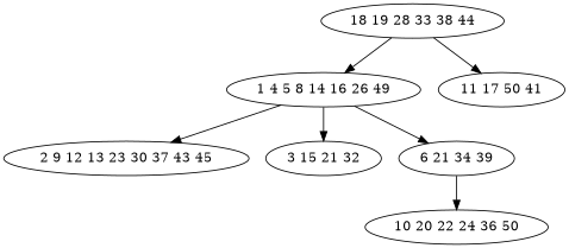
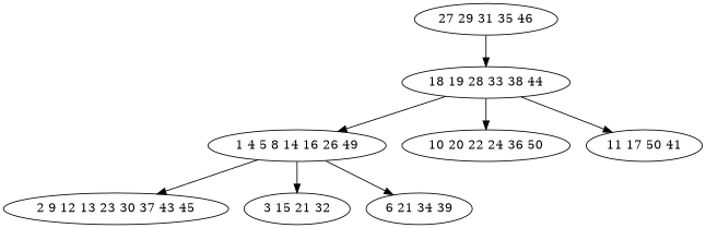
  digraph {
+   n1 [label="27 29 31 35 46"]
    n2 [label="18 19 28 33 38 44"]
    n3 [label="1 4 5 8 14 16 26 49"]
    n4 [label="10 20 22 24 36 50"]
    n5 [label="11 17 50 41"]
    n6 [label="2 9 12 13 23 30 37 43 45"]
    n7 [label="3 15 21 32"]
    n8 [label="6 21 34 39"]
+   n1 -> n2
    n2 -> n3
-   n8 -> n4
+   n2 -> n4
    n2 -> n5
    n3 -> n6
    n3 -> n7
    n3 -> n8
  }
